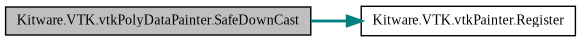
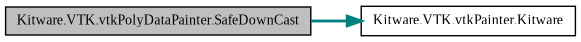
  digraph {
    rankdir=LR
    fontname="Liberation Serif"
    node [color=black fontname="Liberation Serif" fontsize=10 shape=record]
    n1 [fillcolor=grey75 fontcolor=black height=0.2 label="Kitware.VTK.vtkPolyDataPainter.SafeDownCast" style=filled width=0.4]
-   n2 [height=0.2 label="Kitware.VTK.vtkPainter.Register" width=0.4]
+   n2 [height=0.2 label="Kitware.VTK.vtkPainter.Kitware" width=0.4]
    n1 -> n2 [color=teal fontname="Liberation Serif" fontsize=10 labelfontname=FreeSans labelfontsize=10 style=bold]
  }
